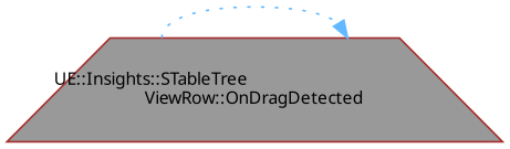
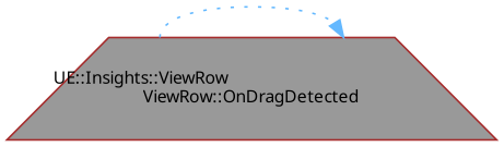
  digraph {
    rankdir=LR
    fontname="Noto Sans"
-   n1 [color=brown fillcolor=grey60 fontcolor=black fontname="Noto Sans" fontsize=10 height=0.2 label="UE::Insights::STableTree\lViewRow::OnDragDetected" shape=trapezium style=filled width=0.4]
+   n1 [color=brown fillcolor=grey60 fontcolor=black fontname="Noto Sans" fontsize=10 height=0.2 label="UE::Insights::ViewRow\lViewRow::OnDragDetected" shape=trapezium style=filled width=0.4]
    n1 -> n1 [color=steelblue1 fontname="Noto Sans" fontsize=10 labelfontname=Helvetica labelfontsize=10 style=dotted]
  }
